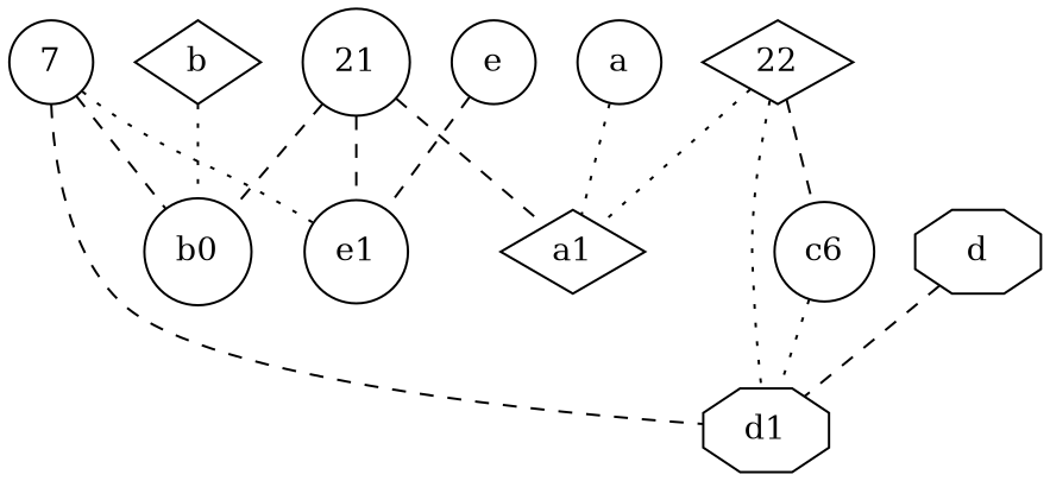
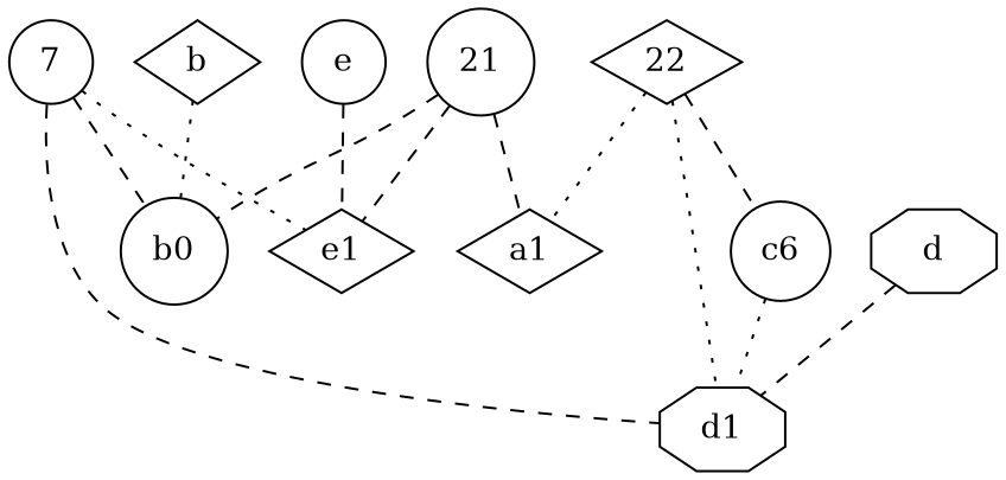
  graph {
    node [labelfontsize=50 shape=circle]
    edge [style=dashed]
    a1 [shape=diamond]
-   a
    n3 [label=b0]
    n4 [label=c6]
    d1 [shape=octagon]
    21
-   e1
+   e1 [shape=diamond]
    d [shape=octagon]
    e
    b [shape=diamond]
    7
    22 [shape=diamond]
-   a -- a1 [style=dotted]
    n4 -- d1 [style=dotted]
    21 -- a1
    21 -- n3
    21 -- e1
    d -- d1
    e -- e1
    b -- n3 [style=dotted]
    7 -- n3
    7 -- d1
    7 -- e1 [style=dotted]
    22 -- a1 [style=dotted]
    22 -- n4
    22 -- d1 [style=dotted]
  }
